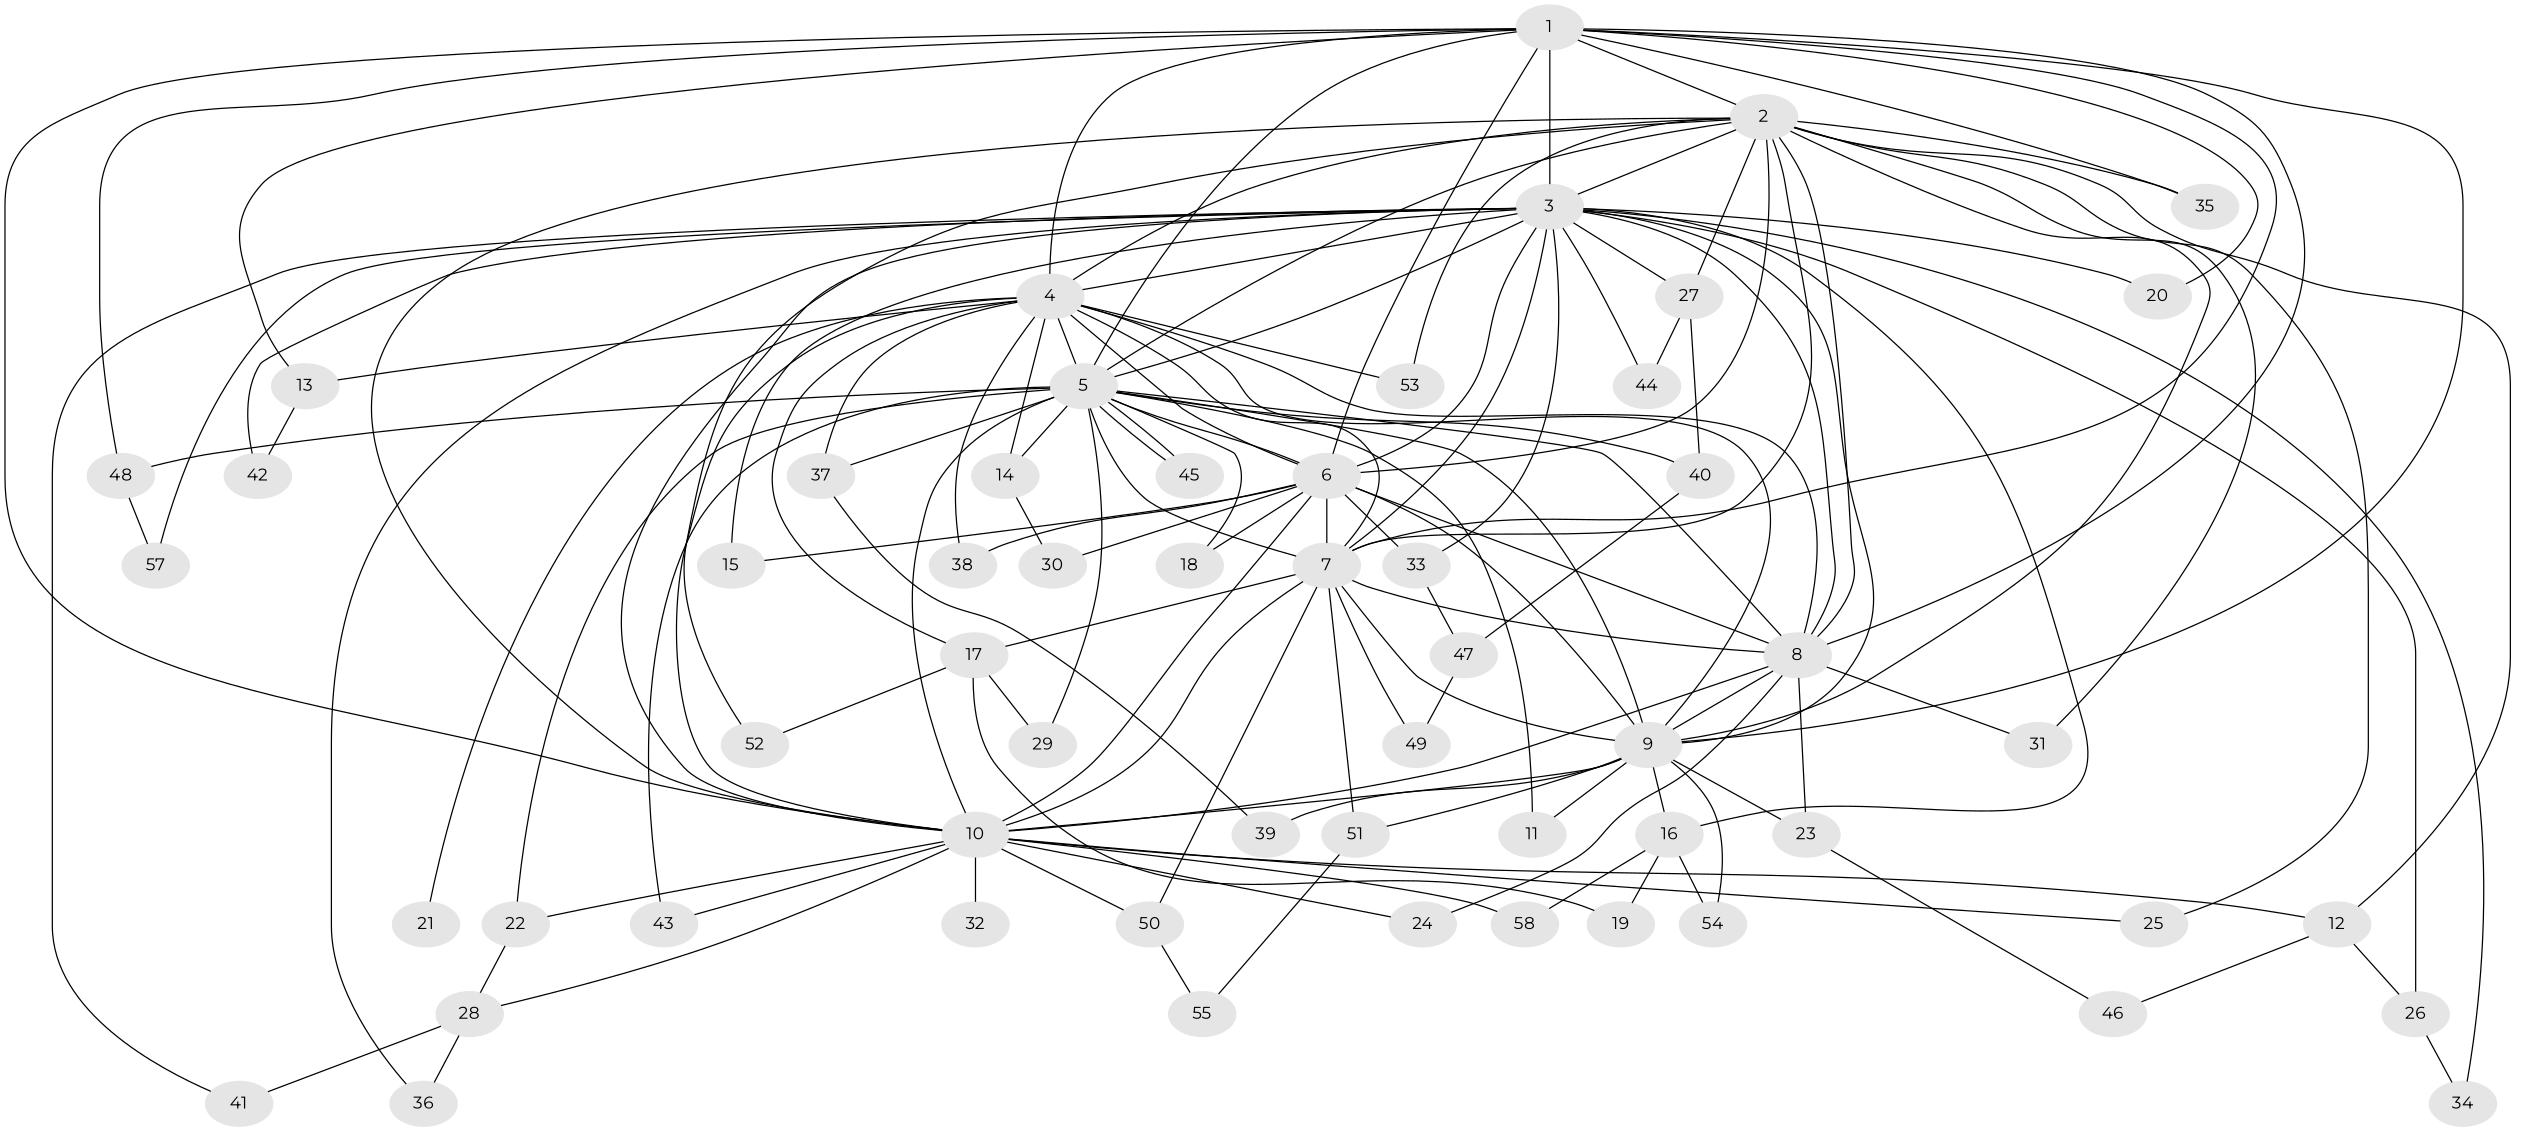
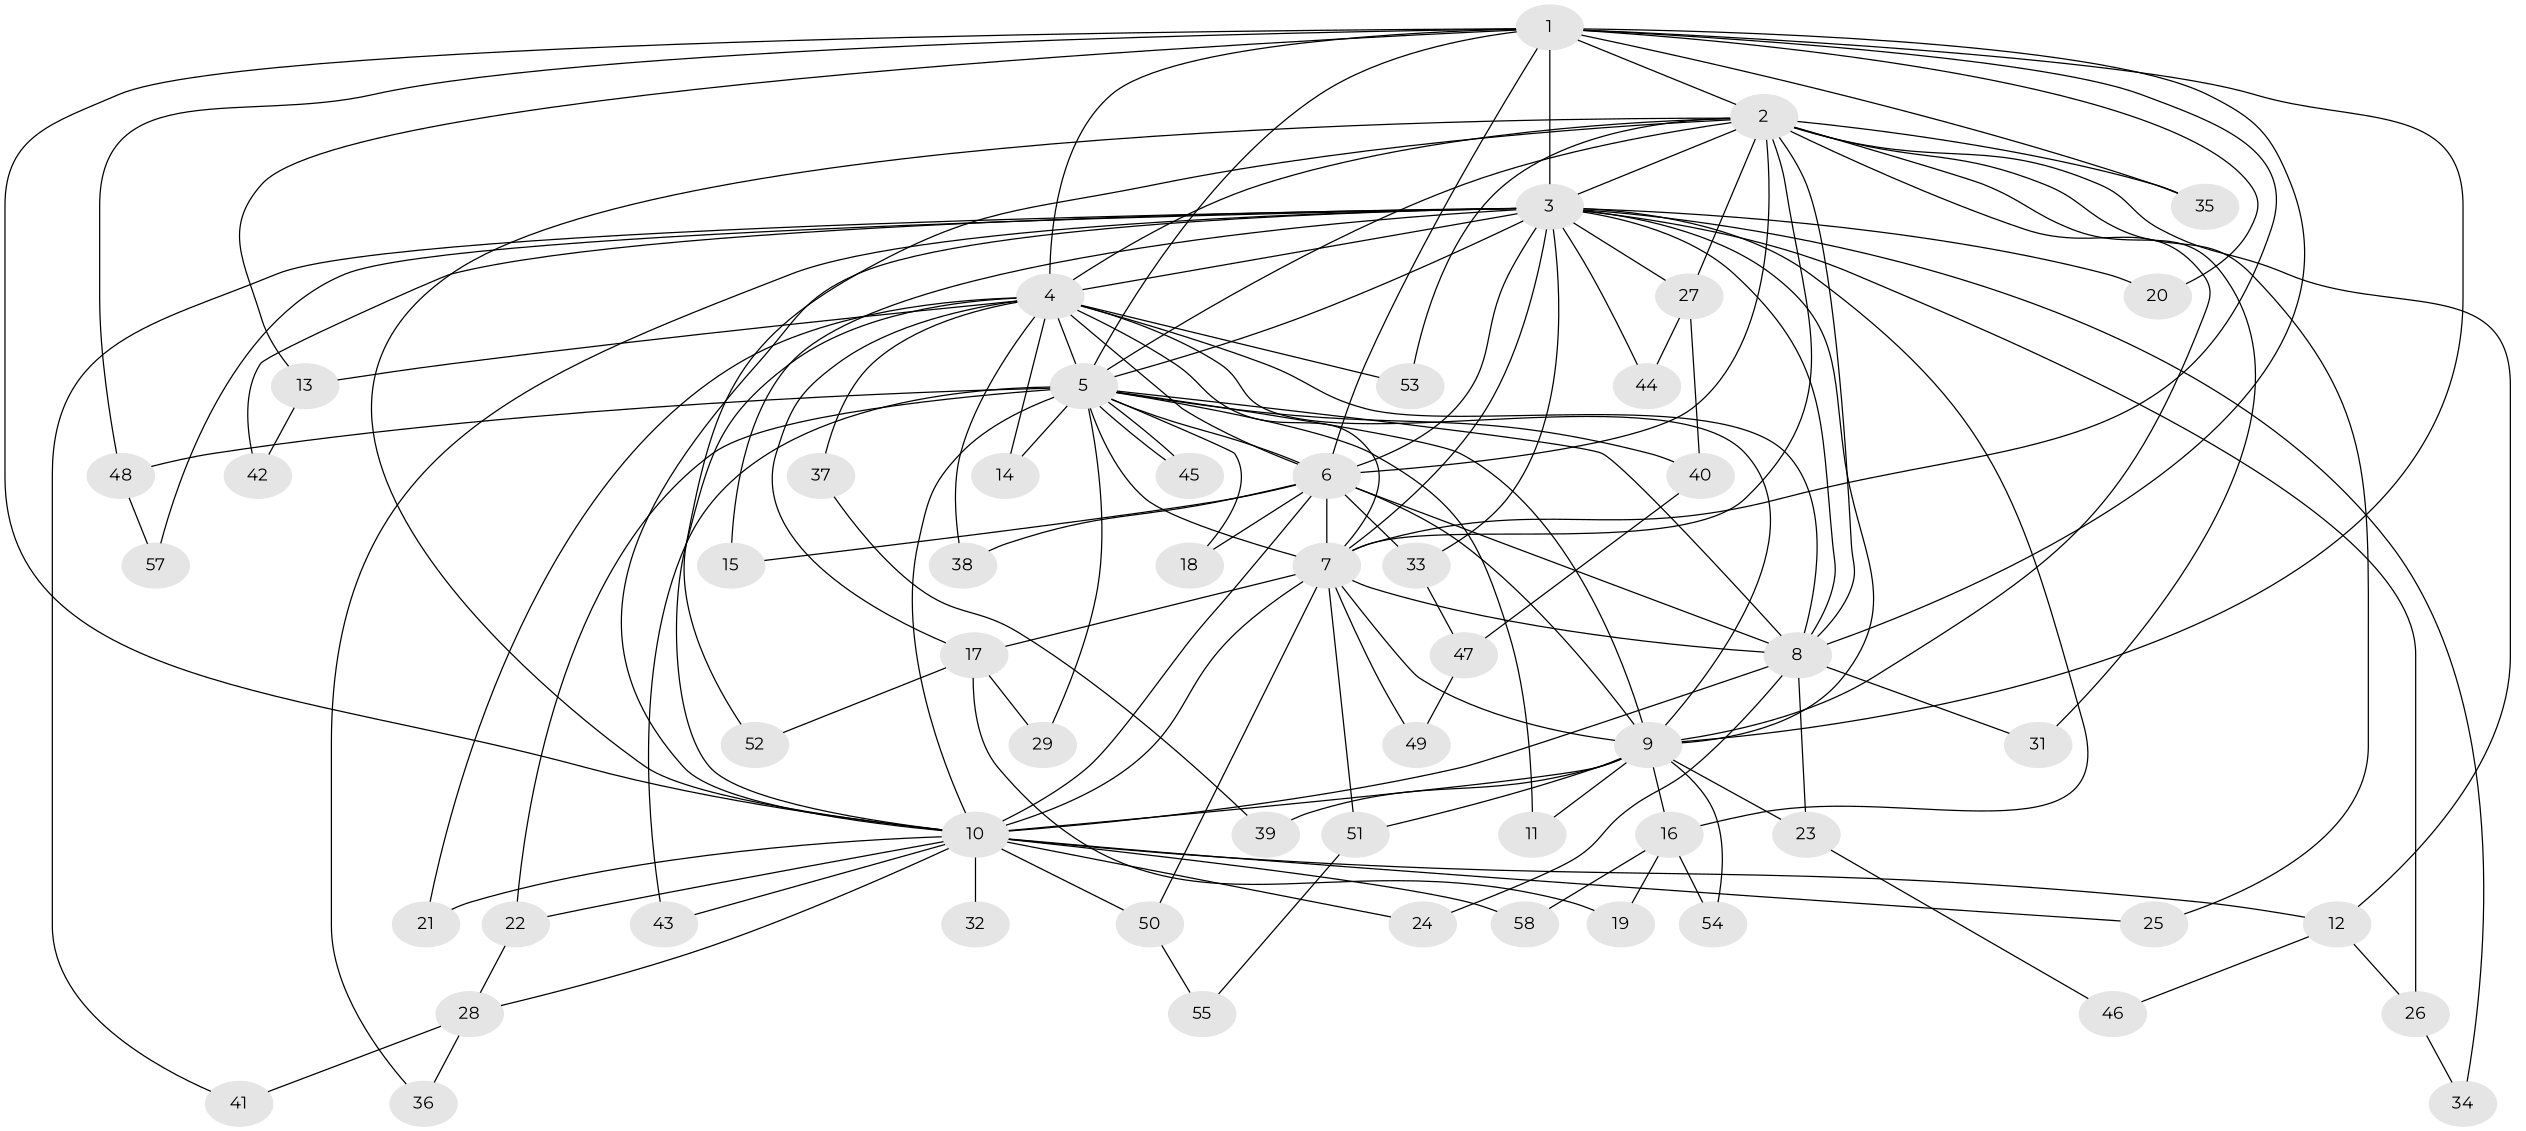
  graph {
    fontname=Montserrat
    node [color=gray90 fontname=Montserrat style=filled]
    edge [fontname=Montserrat]
    1
    2
    3
    4
    5
    6
    7
    8
    9
    10
    13
    20
    35
    48
    12
    25
    27
    31
    52
    53
    15
    16
    26
    33
    34
    36
    41
    42
    44
    57
    14
    17
    21
    37
    38
    11
    18
    22
    29
    40
    43
    45
-   30
    49
    50
    51
    23
    24
    39
    54
    32
    28
    58
    46
    19
    47
    55
    1 -- 2
    1 -- 3
    1 -- 4
    1 -- 5
    1 -- 6
    1 -- 7
    1 -- 8
    1 -- 9
    1 -- 10
    1 -- 13
    1 -- 20
    1 -- 35
    1 -- 48
    2 -- 3
    2 -- 4
    2 -- 5
    2 -- 6
    2 -- 7
    2 -- 8
    2 -- 9
    2 -- 10
    2 -- 35
    2 -- 12
    2 -- 25
    2 -- 27
    2 -- 31
    2 -- 52
    2 -- 53
    3 -- 4
    3 -- 5
    3 -- 6
    3 -- 7
    3 -- 8
    3 -- 9
    3 -- 10
    3 -- 20
    3 -- 27
    3 -- 15
    3 -- 16
    3 -- 26
    3 -- 33
    3 -- 34
    3 -- 36
    3 -- 41
    3 -- 42
    3 -- 44
    3 -- 57
    4 -- 5
    4 -- 6
    4 -- 7
    4 -- 8
    4 -- 9
    4 -- 10
    4 -- 13
    4 -- 53
    4 -- 14
    4 -- 17
    4 -- 21
    4 -- 37
    4 -- 38
    5 -- 6
    5 -- 7
    5 -- 8
    5 -- 9
    5 -- 10
    5 -- 48
    5 -- 14
-   5 -- 37
    5 -- 11
    5 -- 18
    5 -- 22
    5 -- 29
    5 -- 40
    5 -- 43
    5 -- 45
    5 -- 45
    6 -- 7
    6 -- 8
    6 -- 9
    6 -- 10
    6 -- 15
    6 -- 33
    6 -- 38
    6 -- 18
-   6 -- 30
    7 -- 8
    7 -- 9
    7 -- 10
    7 -- 17
    7 -- 49
    7 -- 50
    7 -- 51
-   8 -- 9
    8 -- 10
    8 -- 31
    8 -- 23
    8 -- 24
    9 -- 10
    9 -- 16
    9 -- 11
    9 -- 51
    9 -- 23
    9 -- 39
    9 -- 54
    10 -- 12
    10 -- 25
+   10 -- 21
    10 -- 22
    10 -- 43
    10 -- 50
    10 -- 24
    10 -- 32
    10 -- 28
    10 -- 58
    13 -- 42
    48 -- 57
    12 -- 26
    12 -- 46
    27 -- 44
    27 -- 40
    16 -- 54
    16 -- 58
    16 -- 19
    26 -- 34
    33 -- 47
-   14 -- 30
    17 -- 52
    17 -- 29
    17 -- 19
    37 -- 39
    22 -- 28
    40 -- 47
    50 -- 55
    51 -- 55
    23 -- 46
    28 -- 36
    28 -- 41
    47 -- 49
  }
